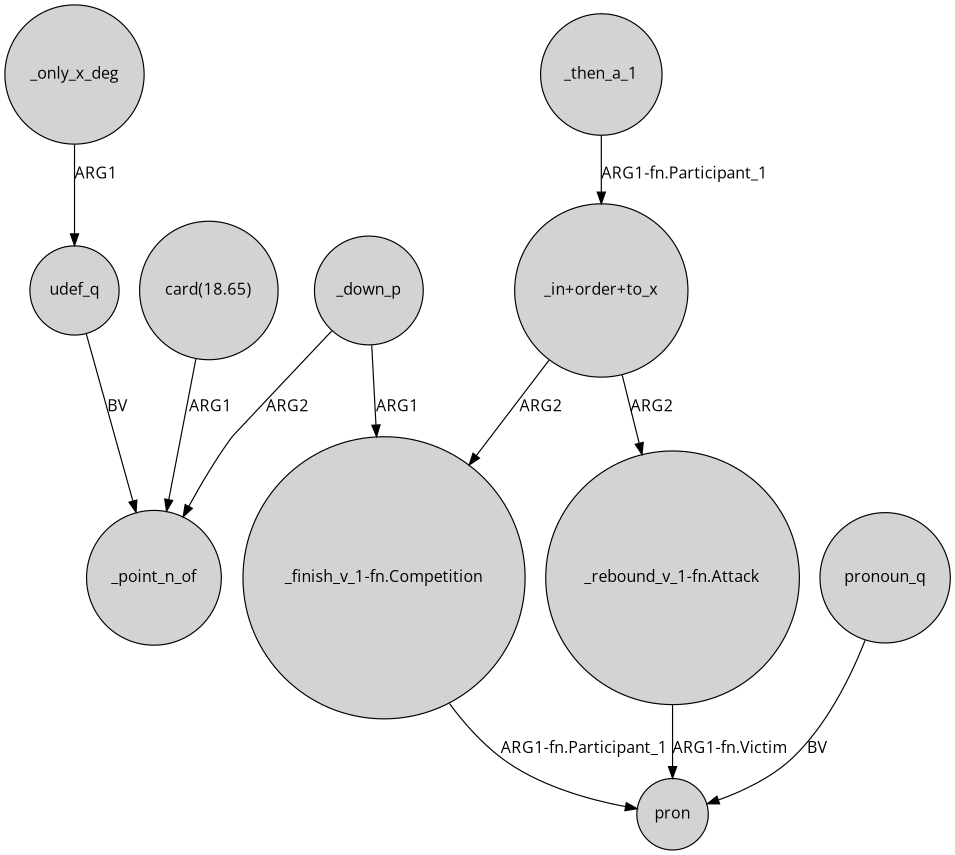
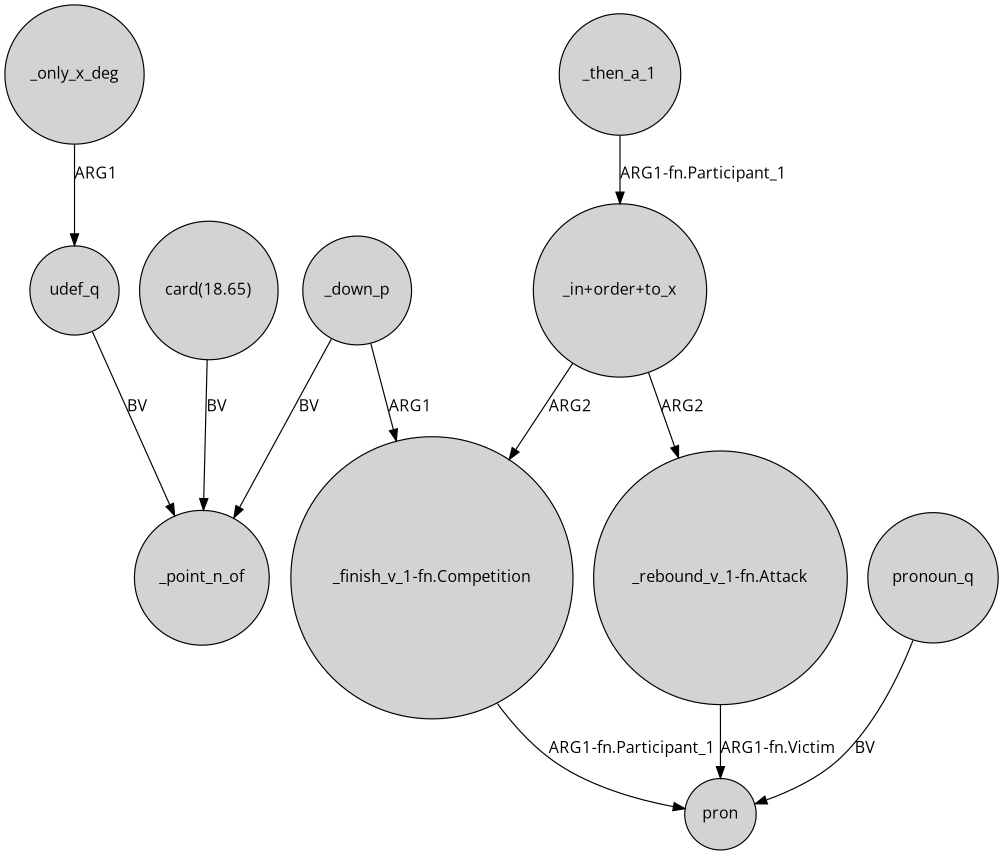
  digraph {
    fontname="Open Sans"
    node [fontname="Open Sans" shape=circle style=filled]
    edge [fontname="Open Sans"]
    _down_p
    _point_n_of
    "_finish_v_1-fn.Competition"
    pron
    "card(18.65)"
    _only_x_deg
    udef_q
    _then_a_1
    "_in+order+to_x"
    "_rebound_v_1-fn.Attack"
    pronoun_q
-   _down_p -> _point_n_of [label=ARG2]
+   _down_p -> _point_n_of [label=BV]
    _down_p -> "_finish_v_1-fn.Competition" [label=ARG1]
    "_finish_v_1-fn.Competition" -> pron [label="ARG1-fn.Participant_1"]
-   "card(18.65)" -> _point_n_of [label=ARG1]
+   "card(18.65)" -> _point_n_of [label=BV]
    _only_x_deg -> udef_q [label=ARG1]
    udef_q -> _point_n_of [label=BV]
    _then_a_1 -> "_in+order+to_x" [label="ARG1-fn.Participant_1"]
    "_in+order+to_x" -> "_finish_v_1-fn.Competition" [label=ARG2]
    "_in+order+to_x" -> "_rebound_v_1-fn.Attack" [label=ARG2]
    "_rebound_v_1-fn.Attack" -> pron [label="ARG1-fn.Victim"]
    pronoun_q -> pron [label=BV]
  }
